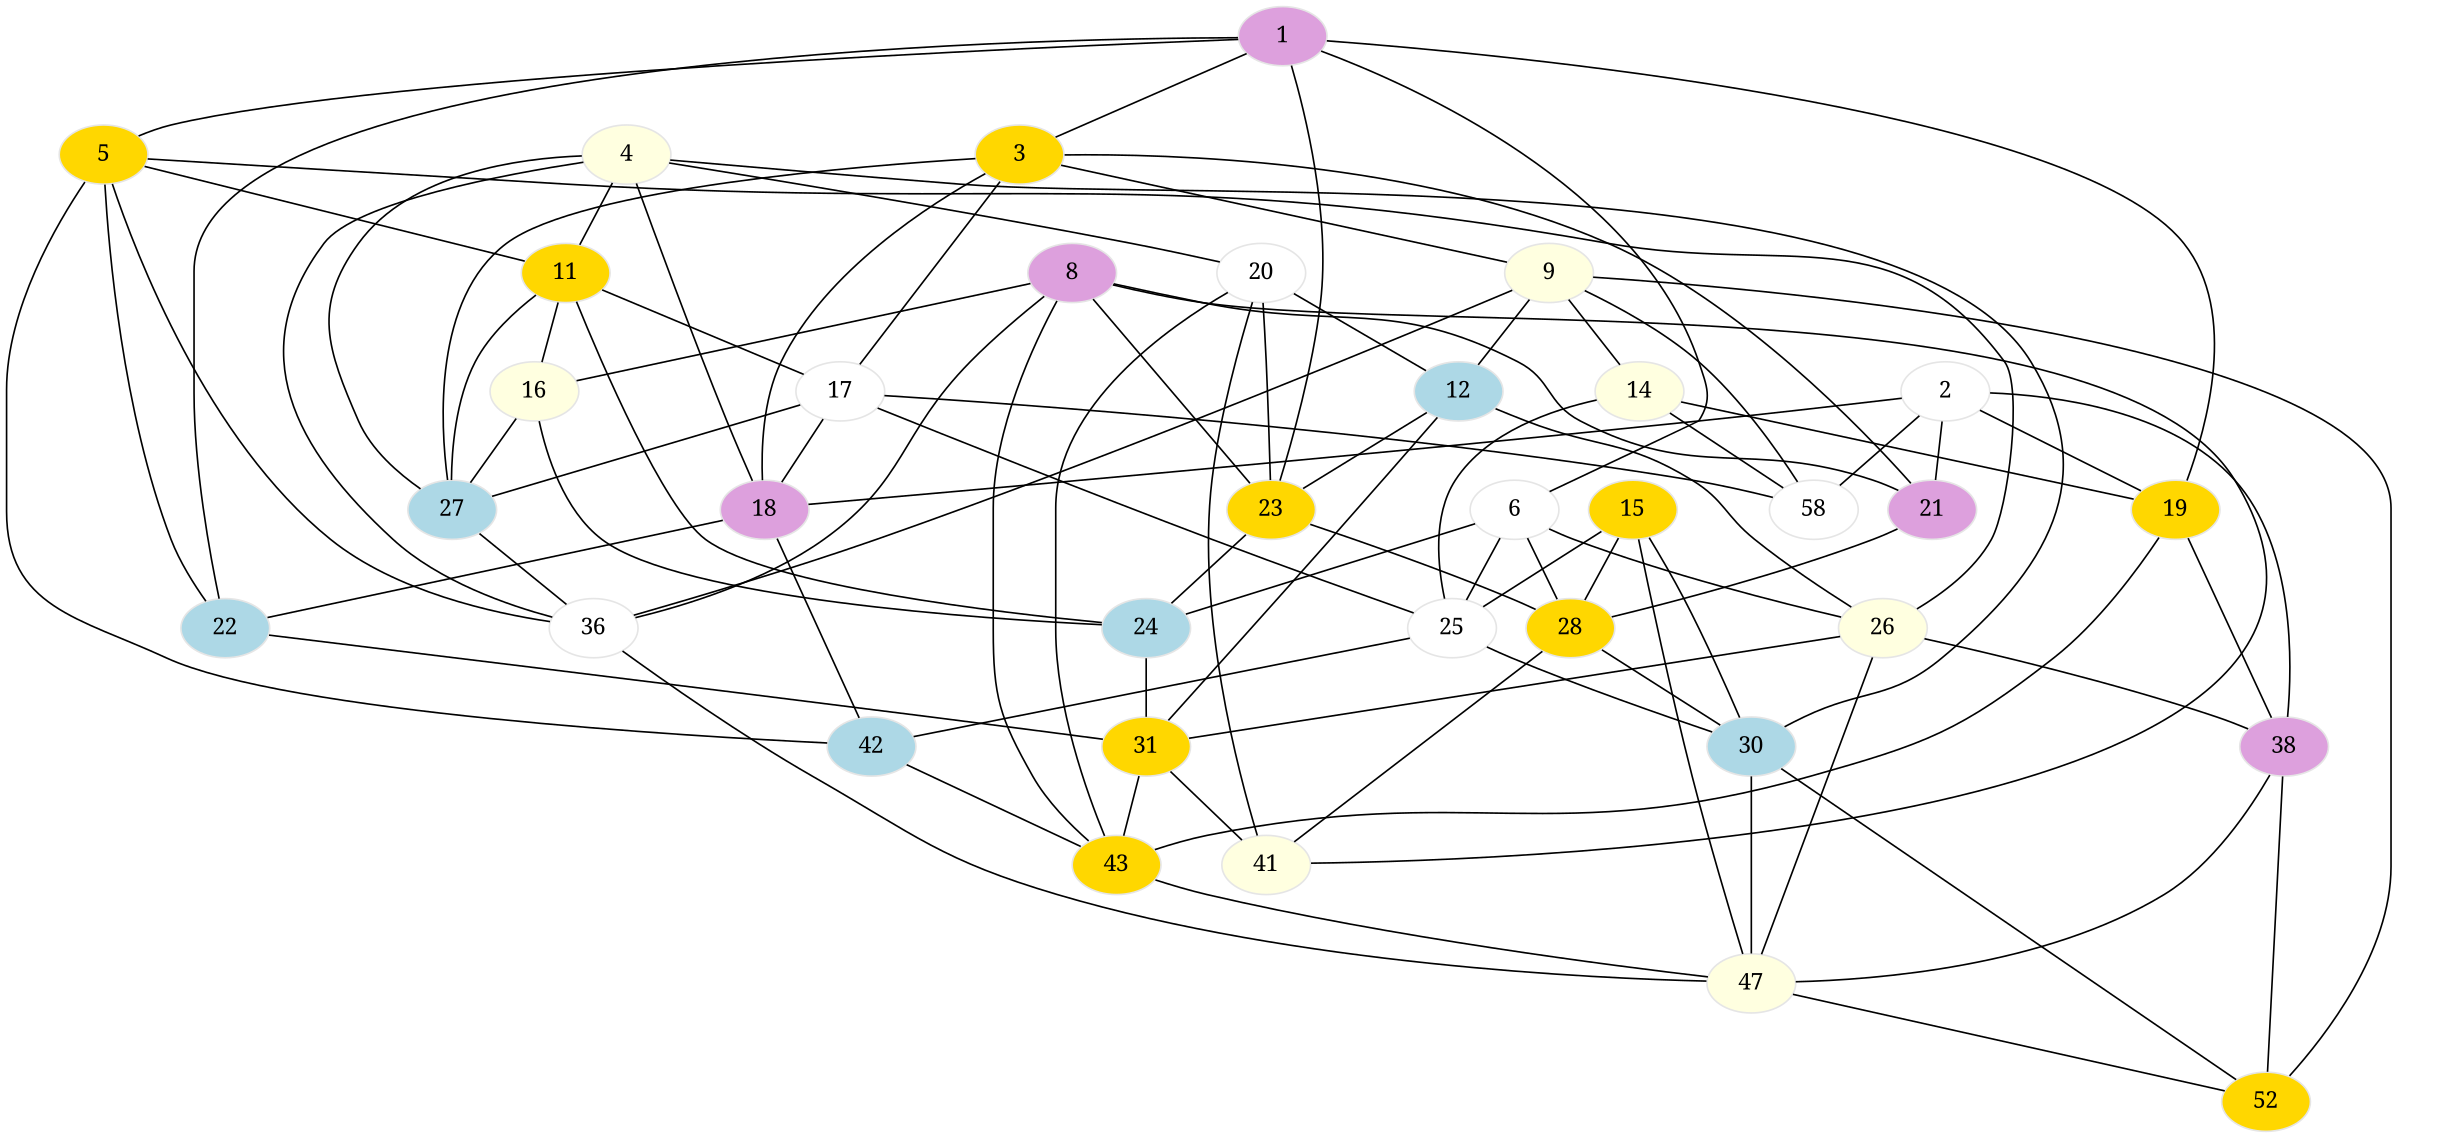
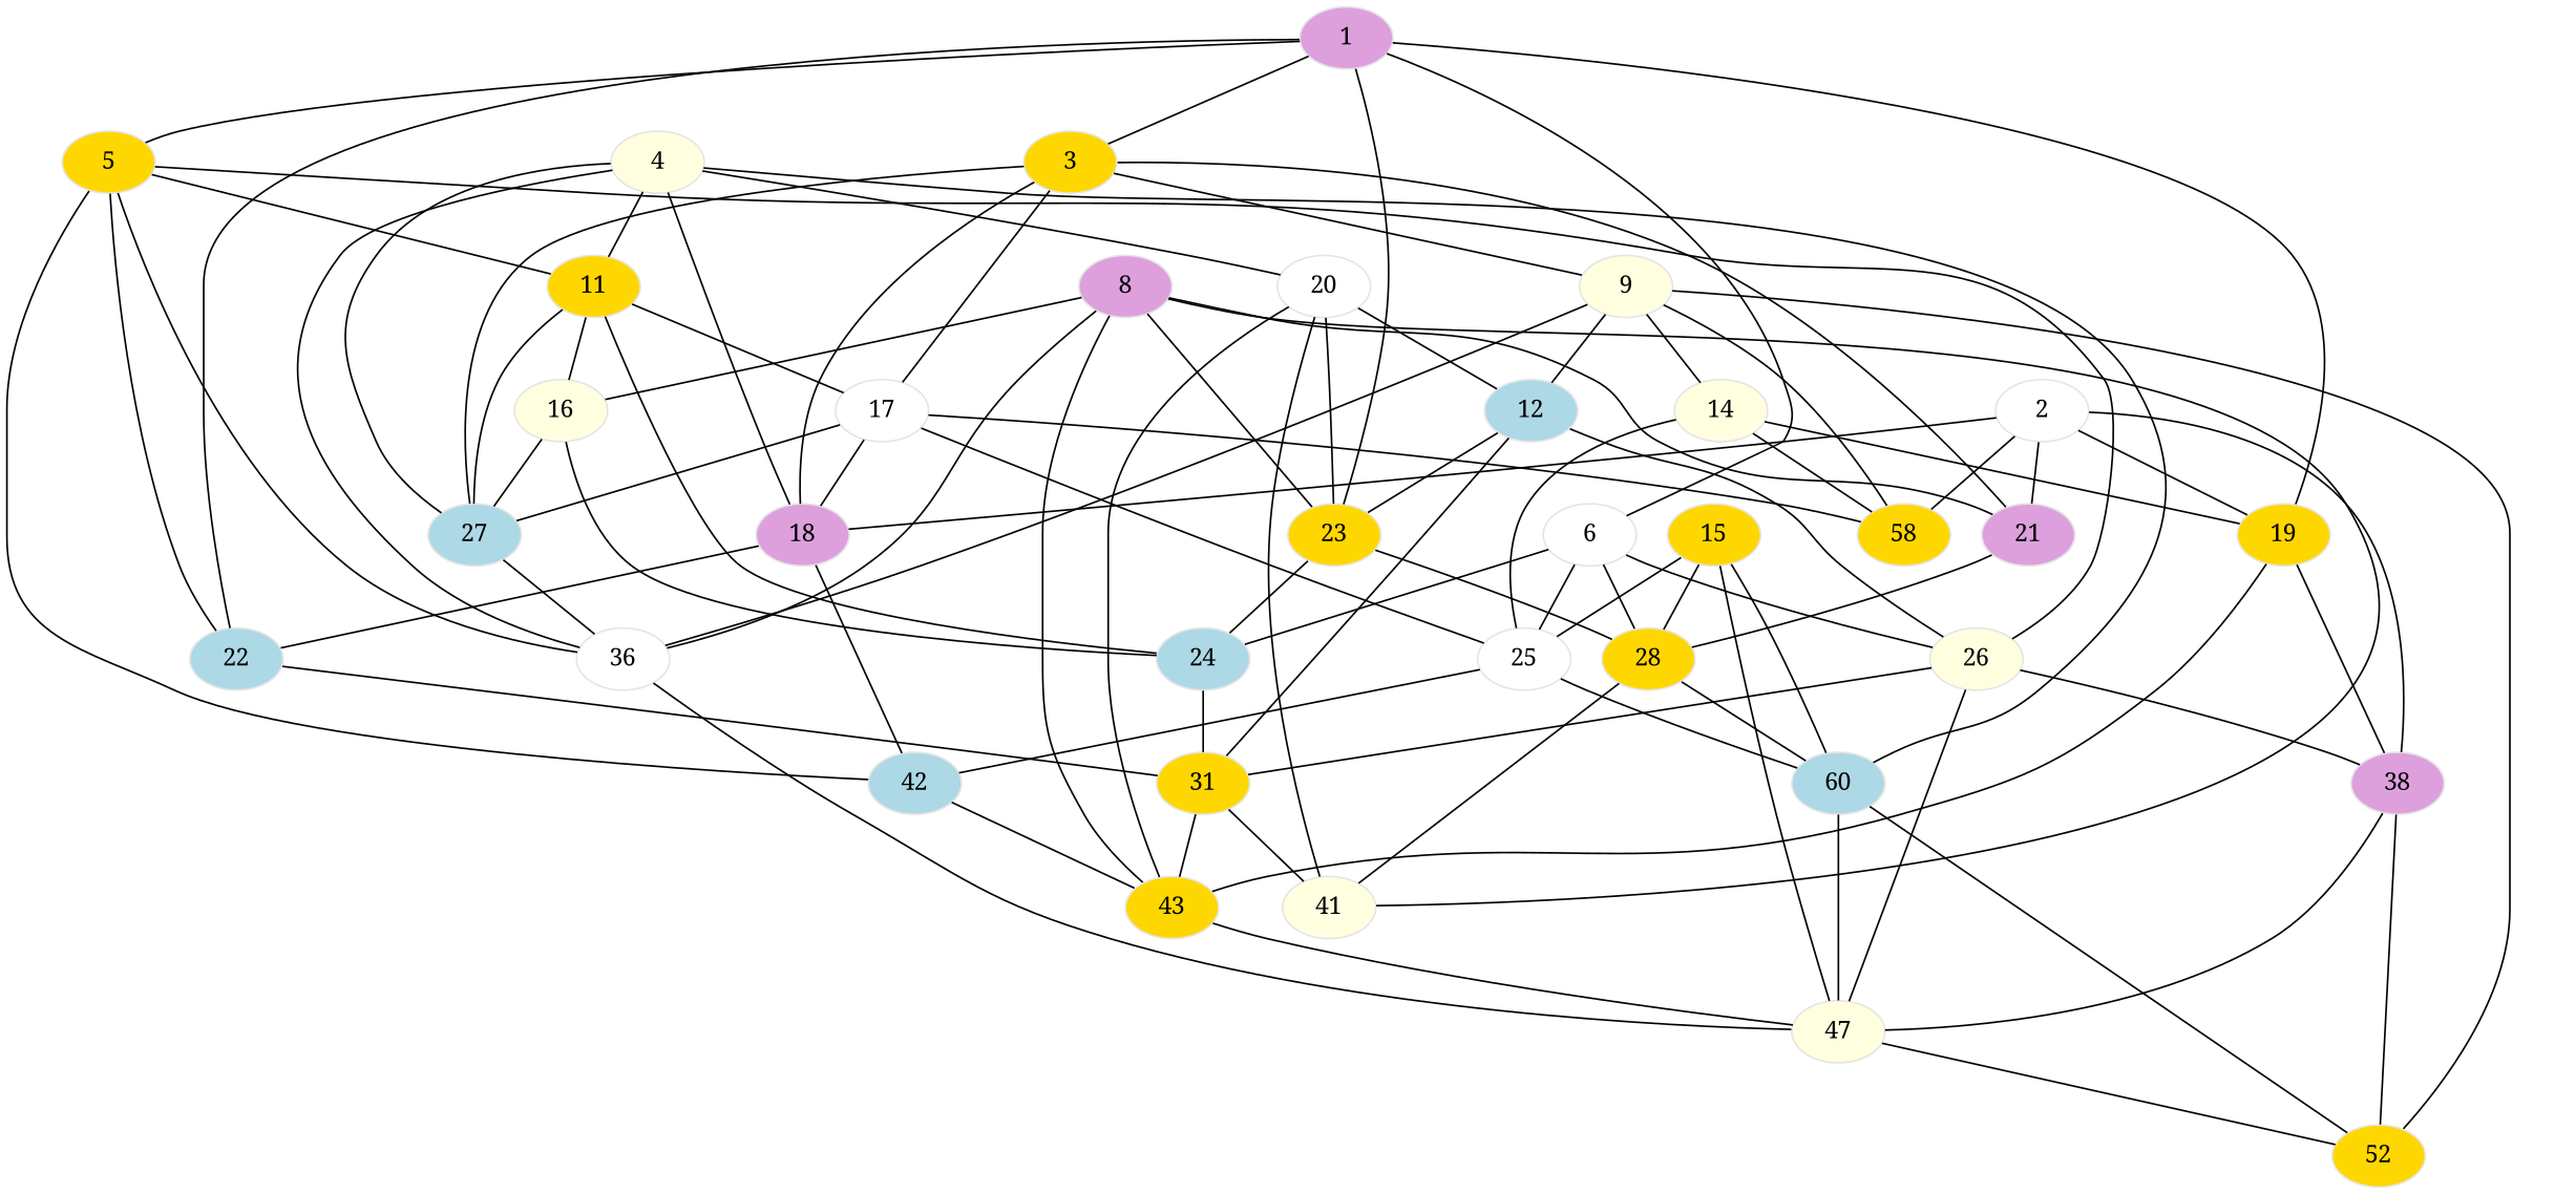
  graph {
    fontname="Noto Serif"
    node [color=gray90 fillcolor=gold fontname="Noto Serif" style=filled]
    edge [fontname="Noto Serif"]
    1 [fillcolor=plum super="+7"]
    3 [super="+54"]
    5 [super="+40"]
    6 [fillcolor=white super="+59"]
    19 [super="+37"]
    22 [fillcolor=lightblue]
    23 [super="+29"]
    18 [fillcolor=plum super="+57"]
    21 [fillcolor=plum]
    9 [fillcolor=lightyellow super="+60"]
    17 [fillcolor=white super="+35"]
    27 [fillcolor=lightblue super="+39"]
    11 [super="+13"]
    36 [fillcolor=white super="+46"]
    26 [fillcolor=lightyellow super="+51"]
    42 [fillcolor=lightblue]
    24 [fillcolor=lightblue super="+61"]
    25 [fillcolor=white super="+55"]
    28 [super="+48"]
    38 [fillcolor=plum super="+45"]
    43 [super="+44"]
    31 [super="+34"]
    2 [fillcolor=white super="+53"]
-   58 [fillcolor=white]
+   58
    52
    47 [fillcolor=lightyellow super="+56"]
    12 [fillcolor=lightblue super="+20"]
    14 [fillcolor=lightyellow]
    4 [fillcolor=lightyellow super="+50"]
    n30 [fillcolor=white label=20 super="+33"]
-   30 [fillcolor=lightblue super="+32"]
+   30 [fillcolor=lightblue super="+32" label=60]
    41 [fillcolor=lightyellow]
    16 [fillcolor=lightyellow]
    8 [fillcolor=plum super="+49"]
    15
    1 -- 3
    1 -- 5
    1 -- 6
    1 -- 19
    1 -- 22
    1 -- 23
    3 -- 18
    3 -- 21
    3 -- 9
    3 -- 17
    3 -- 27
    5 -- 22
    5 -- 11
    5 -- 36
    5 -- 26
    5 -- 42
    6 -- 26
    6 -- 24 [weight=2]
    6 -- 25
    6 -- 28
    19 -- 38
    19 -- 43
    22 -- 31
    23 -- 24
    23 -- 28
    18 -- 22
    18 -- 42
    21 -- 28
    9 -- 36
    9 -- 58
    9 -- 52
    9 -- 12
    9 -- 14
    17 -- 18
    17 -- 27
    17 -- 25
    17 -- 58
    27 -- 36
    11 -- 17
    11 -- 27
    11 -- 24
    11 -- 16
    36 -- 47
    26 -- 38
    26 -- 31
    26 -- 47
    42 -- 43
    24 -- 31
    25 -- 42
    25 -- 30
    28 -- 30
    28 -- 41
    38 -- 52
    38 -- 47
    43 -- 47
    31 -- 43
    31 -- 41
    2 -- 19 [weight=2]
    2 -- 18
    2 -- 21
    2 -- 38
    2 -- 58
    47 -- 52
    12 -- 23
    12 -- 26
    12 -- 31
    14 -- 19
    14 -- 25
    14 -- 58
    4 -- 18
    4 -- 27
    4 -- 11
    4 -- 36
    4 -- n30
    4 -- 30
    n30 -- 23
    n30 -- 43
    n30 -- 12 [weight=2]
    n30 -- 41
    30 -- 52
    30 -- 47
    16 -- 27
    16 -- 24
    8 -- 23
    8 -- 21
    8 -- 36
    8 -- 43
    8 -- 41
    8 -- 16
    15 -- 25
    15 -- 28
    15 -- 47
    15 -- 30
  }
